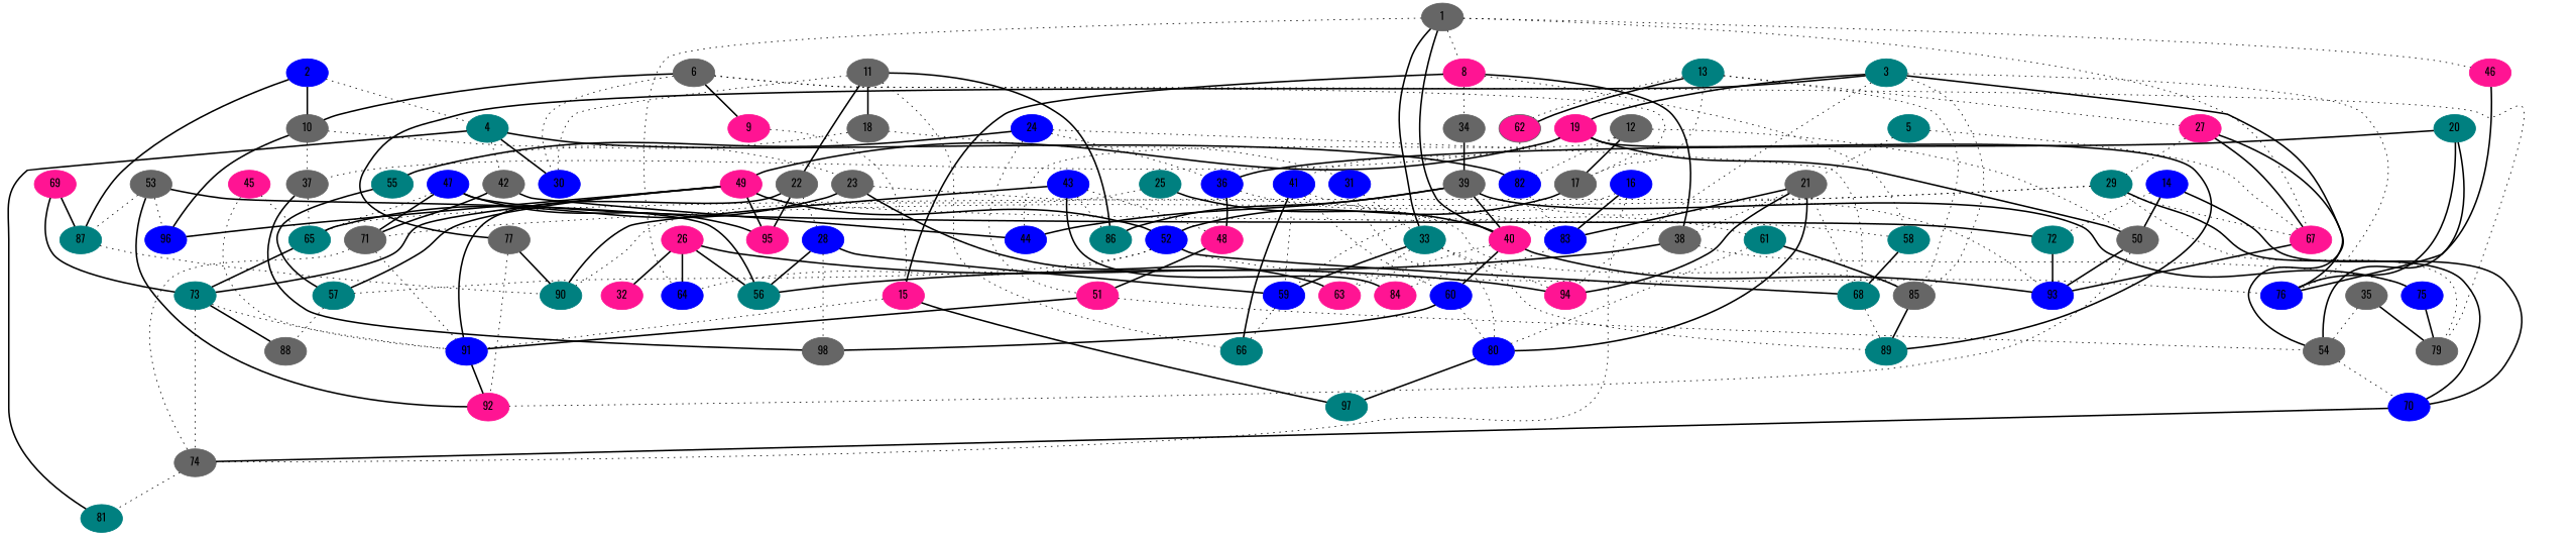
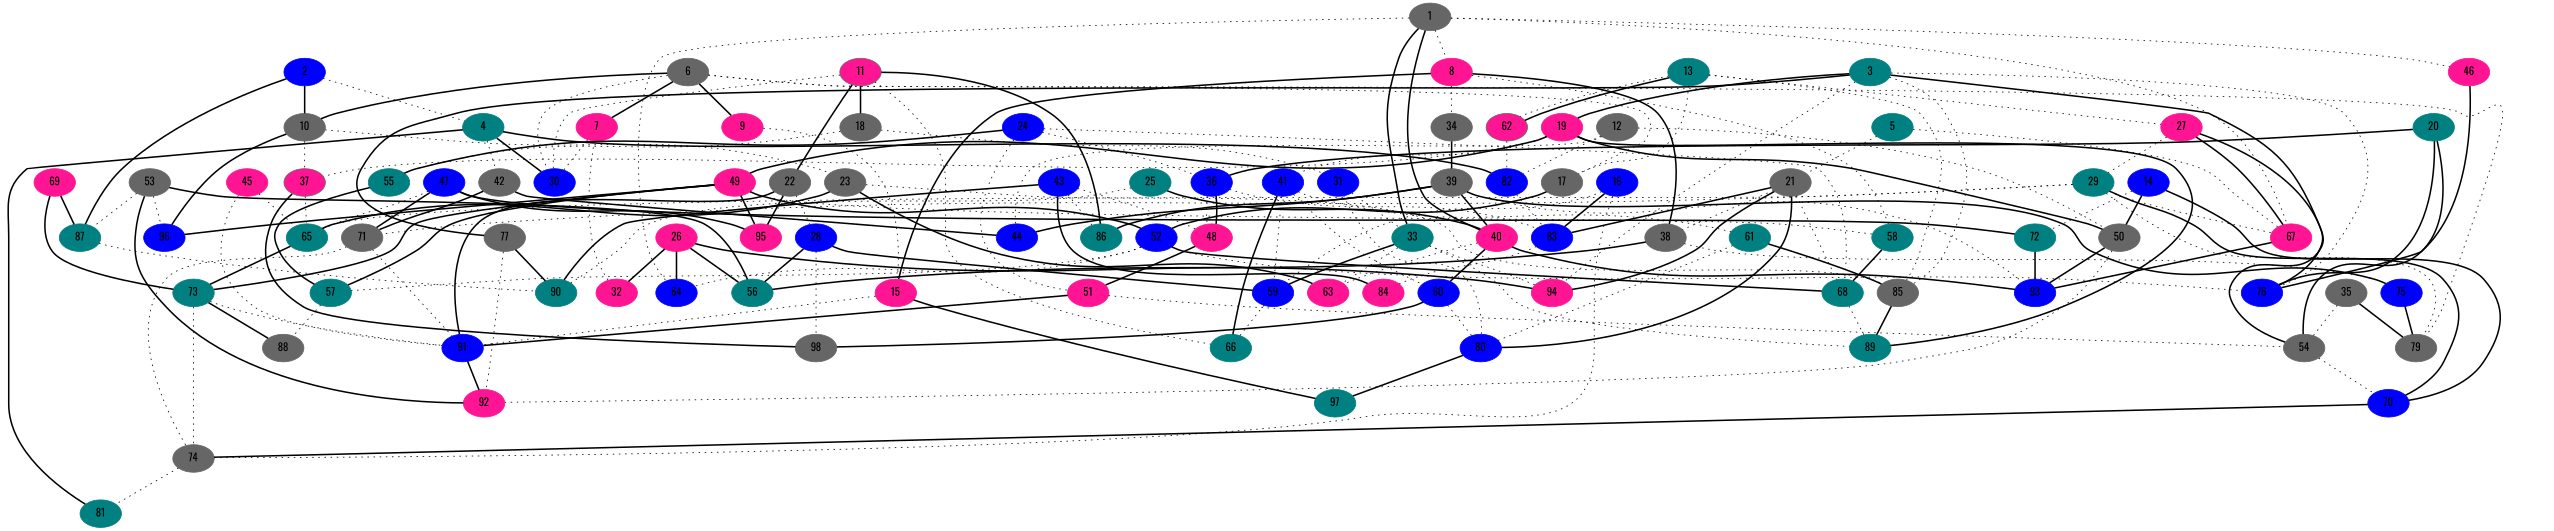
  graph {
    fontname=Oswald
    node [color=gray40 fontname=Oswald style=filled]
    edge [fontname=Oswald style=bold]
    8 [color=deeppink]
    1
    33 [color=teal]
    40 [color=deeppink]
    46 [color=deeppink]
    64 [color=blue]
    67 [color=deeppink]
    15 [color=deeppink]
    34
    38
    58 [color=teal]
    94 [color=deeppink]
    59 [color=blue]
    89 [color=teal]
    63 [color=deeppink]
    93 [color=blue]
    60 [color=blue]
    76 [color=blue]
    2 [color=blue]
    4 [color=teal]
    10
    87 [color=teal]
    30 [color=blue]
    42
    81 [color=teal]
    82 [color=blue]
    23
-   37
+   37 [fillcolor=deeppink]
    96 [color=blue]
    90 [color=teal]
    3 [color=teal]
    19 [color=deeppink]
    54
    77
    85
    50
    41 [color=blue]
    49 [color=deeppink]
    70 [color=blue]
    92 [color=deeppink]
    44 [color=blue]
    71
    83 [color=blue]
    5 [color=teal]
    21
    68 [color=teal]
    80 [color=blue]
    6
+   7 [color=deeppink]
    9 [color=deeppink]
    17
    79
    32 [color=deeppink]
    52 [color=blue]
    91 [color=blue]
    97 [color=teal]
    39
    56 [color=teal]
    75 [color=blue]
    65 [color=teal]
    n61 [label=98]
-   11
+   11 [fillcolor=deeppink]
    18
    22
    66 [color=teal]
    86 [color=teal]
    31 [color=blue]
    55 [color=teal]
    28 [color=blue]
    95 [color=deeppink]
    12
    13 [color=teal]
    27 [color=deeppink]
    62 [fillcolor=deeppink]
    29 [color=teal]
    14 [color=blue]
    72 [color=teal]
    74
    16 [color=blue]
    84 [color=deeppink]
    57 [color=teal]
    61 [color=teal]
    73 [color=teal]
    20 [color=teal]
    36 [color=blue]
    48 [color=deeppink]
    24 [color=blue]
    51 [color=deeppink]
    25 [color=teal]
    26 [color=deeppink]
    35
    43 [color=blue]
    45 [color=deeppink]
    47 [color=blue]
    88
    53
    69 [color=deeppink]
    8 -- 15
    8 -- 34 [style=dotted]
    8 -- 38
    8 -- 58 [style=dotted]
    1 -- 8 [style=dotted]
    1 -- 33
    1 -- 40
    1 -- 46 [style=dotted]
    1 -- 64 [style=dotted]
    1 -- 67 [style=dotted]
    33 -- 94 [style=dotted]
    33 -- 59
    33 -- 89 [style=dotted]
    33 -- 63 [style=dotted]
    40 -- 63 [style=dotted]
    40 -- 93
    40 -- 60
    46 -- 76
    67 -- 93
    15 -- 91 [style=dotted]
    15 -- 97
    34 -- 39
    38 -- 56
    38 -- 75 [style=dotted]
    58 -- 68
    59 -- 66 [style=dotted]
    60 -- 80 [style=dotted]
    60 -- n61
    2 -- 4 [style=dotted]
    2 -- 10
    2 -- 87
    4 -- 30
    4 -- 42 [style=dotted]
    4 -- 81
    4 -- 82
    10 -- 23 [style=dotted]
    10 -- 37 [style=dotted]
    10 -- 96
    87 -- 90 [style=dotted]
    42 -- 44
    42 -- 71
    82 -- 83 [style=dotted]
    23 -- 63
    23 -- 85 [style=dotted]
    23 -- 65
    37 -- 65 [style=dotted]
    37 -- n61
    3 -- 94 [style=dotted]
    3 -- 76 [style=dotted]
    3 -- 19
    3 -- 54
    3 -- 77
    3 -- 85 [style=dotted]
    19 -- 89
    19 -- 37 [style=dotted]
    19 -- 50
    19 -- 41 [style=dotted]
    19 -- 49
    54 -- 70 [style=dotted]
    77 -- 90
    77 -- 92 [style=dotted]
    85 -- 89
    50 -- 93
    50 -- 92 [style=dotted]
    41 -- 59 [style=dotted]
    41 -- 60 [style=dotted]
    41 -- 66
    41 -- 61 [style=dotted]
    49 -- 58 [style=dotted]
    49 -- 96
    49 -- 52
    49 -- 95
    49 -- 57
    49 -- 73
    70 -- 74
    71 -- 91 [style=dotted]
    71 -- 74 [style=dotted]
    83 -- 84 [style=dotted]
    5 -- 67 [style=dotted]
    5 -- 21 [style=dotted]
    21 -- 38 [style=dotted]
    21 -- 94
    21 -- 83
    21 -- 68 [style=dotted]
    21 -- 80
    68 -- 89 [style=dotted]
    80 -- 97
    6 -- 10
    6 -- 30 [style=dotted]
+   6 -- 7
    6 -- 9
    6 -- 17 [style=dotted]
    6 -- 79 [style=dotted]
+   7 -- 30 [style=dotted]
+   7 -- 32 [style=dotted]
    9 -- 15 [style=dotted]
    17 -- 52
    52 -- 64 [style=dotted]
    52 -- 76 [style=dotted]
    52 -- 68
    52 -- 57 [style=dotted]
    91 -- 92
    39 -- 40
    39 -- 93 [style=dotted]
    39 -- 44
    39 -- 75
    39 -- 86
    75 -- 79
    65 -- 73
    11 -- 30 [style=dotted]
    11 -- 18
    11 -- 22
    11 -- 66 [style=dotted]
    11 -- 86
    18 -- 31 [style=dotted]
    18 -- 55 [style=dotted]
    22 -- 91
    22 -- 28 [style=dotted]
    22 -- 95
    31 -- 33 [style=dotted]
    31 -- 80 [style=dotted]
    55 -- 57
    28 -- 59
    28 -- 56
    28 -- n61 [style=dotted]
    12 -- 82 [style=dotted]
    12 -- 50 [style=dotted]
    12 -- 44 [style=dotted]
-   12 -- 17
    13 -- 85 [style=dotted]
    13 -- 17 [style=dotted]
    13 -- 27 [style=dotted]
    13 -- 62 [style=dotted]
    13 -- 62
    27 -- 67
    27 -- 76
    27 -- 29 [style=dotted]
    62 -- 82 [style=dotted]
    29 -- 67 [style=dotted]
    29 -- 70
    29 -- 71 [style=dotted]
    29 -- 79 [style=dotted]
    29 -- 65 [style=dotted]
    14 -- 50
    14 -- 70
    14 -- 72 [style=dotted]
    72 -- 93
    74 -- 81 [style=dotted]
    16 -- 59 [style=dotted]
    16 -- 83
    16 -- 74 [style=dotted]
    57 -- 88 [style=dotted]
    61 -- 85
    61 -- 80 [style=dotted]
    73 -- 91 [style=dotted]
    73 -- 74 [style=dotted]
    73 -- 88
    20 -- 76
    20 -- 54
    20 -- 36
    36 -- 83 [style=dotted]
    36 -- 48 [style=dotted]
    36 -- 48
    48 -- 51
    24 -- 68 [style=dotted]
    24 -- 55
    24 -- 36 [style=dotted]
    24 -- 51 [style=dotted]
    51 -- 54 [style=dotted]
    51 -- 91
    25 -- 40
    25 -- 90 [style=dotted]
    26 -- 64
    26 -- 94
    26 -- 32
    26 -- 56
    35 -- 54 [style=dotted]
    35 -- 79
    43 -- 90
    43 -- 86 [style=dotted]
    43 -- 84
    43 -- 48 [style=dotted]
    45 -- 91 [style=dotted]
    45 -- 65 [style=dotted]
    47 -- 71
    47 -- 65 [style=dotted]
    47 -- 95
    47 -- 72
    53 -- 87 [style=dotted]
    53 -- 96 [style=dotted]
    53 -- 92
    53 -- 56
    69 -- 87
    69 -- 73
  }
